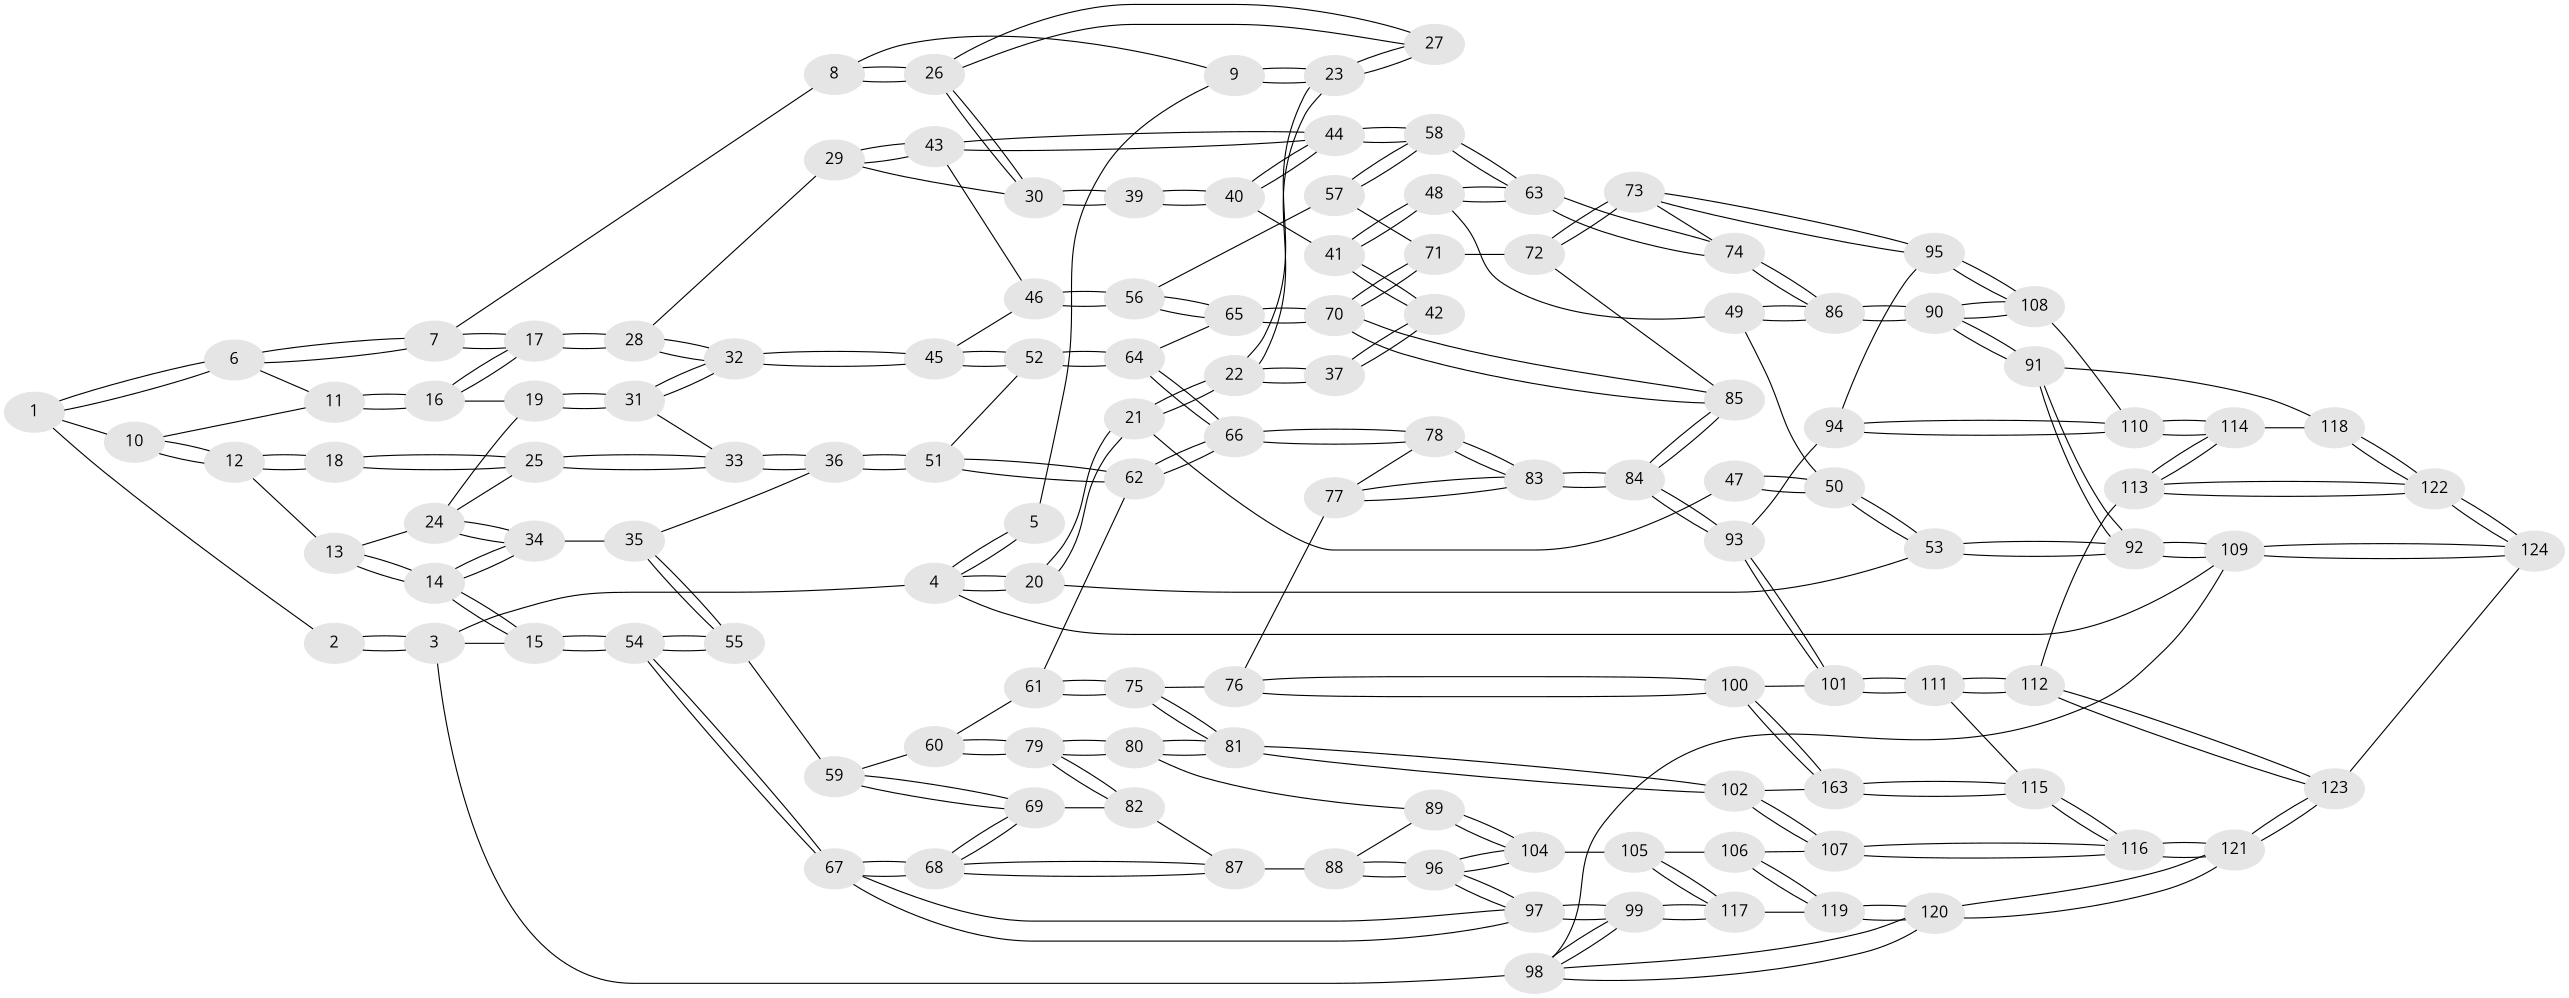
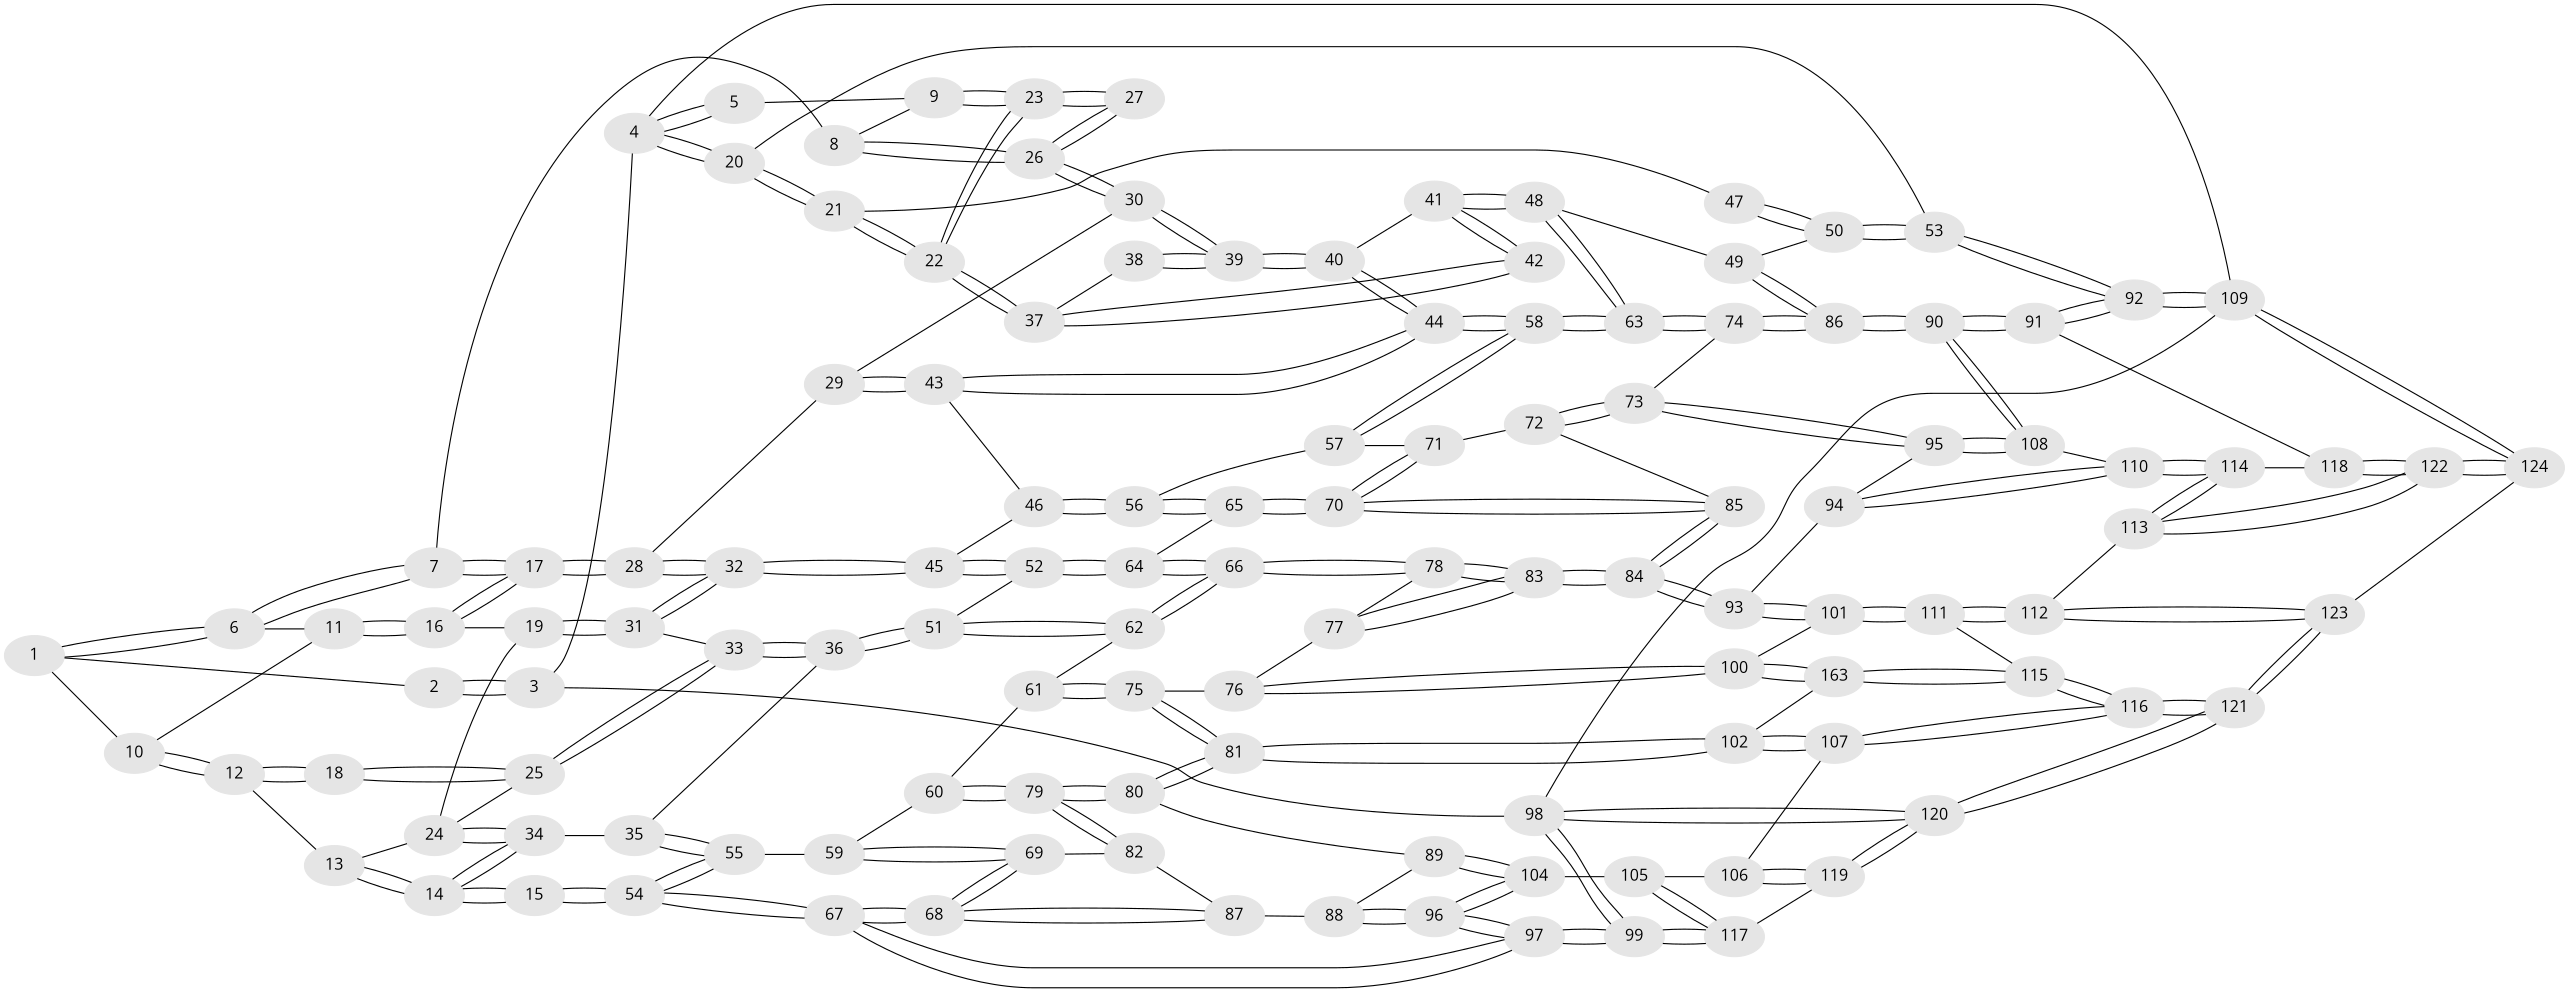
  graph {
    fontname="Open Sans"
    rankdir=LR
    node [color=gray90 fontname="Open Sans" style=filled]
    edge [fontname="Open Sans"]
    1
    2
    6
    10
    3
    7
    11
    4
    15
    98
    12
    5
    20
    109
    54
    99
    120
    9
    21
    53
    124
    23
    8
    17
    16
    26
    28
    27
    30
    13
    18
    19
    14
    24
    25
    34
    35
    55
    67
    31
    29
    32
    33
    22
    47
    92
    37
    50
+   38
    42
    36
    39
    43
    45
    44
    46
    40
    52
    51
    59
    62
    41
    48
    58
    49
    63
    56
    64
    57
    65
    86
    74
    90
    66
    68
    97
    60
    69
    71
    70
    72
    61
    79
    82
    75
    80
    76
    81
    78
    85
    83
    87
    88
    73
    95
    108
    77
    100
    102
    101
    n101 [label=163]
    84
    89
    104
    107
    93
    94
    91
    96
    105
    118
    110
    122
    111
    114
    117
    121
    119
    115
    112
    116
    106
    113
    123
    1 -- 2
    1 -- 6
    1 -- 6
    1 -- 10
    2 -- 3
    2 -- 3
    6 -- 7
    6 -- 7
    6 -- 11
    10 -- 11
    10 -- 12
    10 -- 12
    3 -- 4
-   3 -- 15
    3 -- 98
    7 -- 8
    7 -- 17
    7 -- 17
    11 -- 16
    11 -- 16
    4 -- 5
    4 -- 5
    4 -- 20
    4 -- 20
    4 -- 109
    15 -- 54
    15 -- 54
    98 -- 109
    98 -- 99
    98 -- 99
    98 -- 120
    98 -- 120
    12 -- 13
    12 -- 18
    12 -- 18
    5 -- 9
    20 -- 21
    20 -- 21
    20 -- 53
    109 -- 124
    109 -- 124
    54 -- 55
    54 -- 55
    54 -- 67
    54 -- 67
    99 -- 117
    99 -- 117
    120 -- 121
    120 -- 121
    9 -- 23
    9 -- 23
    21 -- 22
    21 -- 22
    21 -- 47
    53 -- 92
    53 -- 92
    23 -- 27
    23 -- 27
    8 -- 9
    8 -- 26
    8 -- 26
    17 -- 28
    17 -- 28
    16 -- 17
    16 -- 17
    16 -- 19
    26 -- 27
    26 -- 27
    26 -- 30
    26 -- 30
    28 -- 29
    28 -- 32
    28 -- 32
    30 -- 39
    30 -- 39
    13 -- 14
    13 -- 14
    13 -- 24
    18 -- 25
    18 -- 25
    19 -- 31
    19 -- 31
    14 -- 15
    14 -- 15
    14 -- 34
    14 -- 34
    24 -- 19
    24 -- 25
    24 -- 34
    24 -- 34
    25 -- 33
    25 -- 33
    34 -- 35
    35 -- 55
    35 -- 55
    35 -- 36
    55 -- 59
    67 -- 68
    67 -- 68
    67 -- 97
    67 -- 97
    31 -- 32
    31 -- 32
    31 -- 33
    29 -- 30
    29 -- 43
    29 -- 43
    32 -- 45
    32 -- 45
    33 -- 36
    33 -- 36
    22 -- 23
    22 -- 23
    22 -- 37
    22 -- 37
    47 -- 50
    47 -- 50
    92 -- 109
    92 -- 109
+   37 -- 38
    37 -- 42
    37 -- 42
    50 -- 53
    50 -- 53
+   38 -- 39
+   38 -- 39
    36 -- 51
    36 -- 51
    39 -- 40
    39 -- 40
    43 -- 44
    43 -- 44
    43 -- 46
    45 -- 46
    45 -- 52
    45 -- 52
    44 -- 58
    44 -- 58
    46 -- 56
    46 -- 56
    40 -- 44
    40 -- 44
    40 -- 41
    52 -- 64
    52 -- 64
    51 -- 52
    51 -- 62
    51 -- 62
    59 -- 60
    59 -- 69
    59 -- 69
    62 -- 66
    62 -- 66
    41 -- 42
    41 -- 42
    41 -- 48
    41 -- 48
    48 -- 49
    48 -- 63
    48 -- 63
    58 -- 63
    58 -- 63
    49 -- 50
    49 -- 86
    49 -- 86
    63 -- 74
    63 -- 74
    56 -- 57
    56 -- 65
    56 -- 65
    64 -- 65
    64 -- 66
    64 -- 66
    57 -- 58
    57 -- 58
    57 -- 71
    65 -- 70
    65 -- 70
    86 -- 90
    86 -- 90
    74 -- 86
    74 -- 86
    90 -- 108
    90 -- 108
    90 -- 91
    90 -- 91
    66 -- 78
    66 -- 78
    68 -- 69
    68 -- 69
    68 -- 87
    68 -- 87
    97 -- 99
    97 -- 99
    60 -- 61
    60 -- 79
    60 -- 79
    69 -- 82
    71 -- 72
    70 -- 71
    70 -- 71
    70 -- 85
    70 -- 85
    72 -- 85
    72 -- 73
    72 -- 73
    61 -- 62
    61 -- 75
    61 -- 75
    79 -- 82
    79 -- 82
    79 -- 80
    79 -- 80
    82 -- 87
    75 -- 76
    75 -- 81
    75 -- 81
    80 -- 81
    80 -- 81
    80 -- 89
    76 -- 77
    76 -- 100
    76 -- 100
    81 -- 102
    81 -- 102
    78 -- 83
    78 -- 83
    83 -- 84
    83 -- 84
    87 -- 88
    88 -- 89
    88 -- 96
    88 -- 96
    73 -- 74
    73 -- 95
    73 -- 95
    95 -- 108
    95 -- 108
    108 -- 110
    77 -- 78
    77 -- 83
    77 -- 83
    100 -- 101
    100 -- n101
    100 -- n101
    102 -- n101
    102 -- 107
    102 -- 107
    101 -- 111
    101 -- 111
    n101 -- 115
    n101 -- 115
    84 -- 85
    84 -- 85
    84 -- 93
    84 -- 93
    89 -- 104
    89 -- 104
    104 -- 105
    107 -- 116
    107 -- 116
    93 -- 101
    93 -- 101
    93 -- 94
    94 -- 95
    94 -- 110
    94 -- 110
    91 -- 92
    91 -- 92
    91 -- 118
    96 -- 97
    96 -- 97
    96 -- 104
    96 -- 104
    105 -- 117
    105 -- 117
    105 -- 106
    118 -- 122
    118 -- 122
    110 -- 114
    110 -- 114
    122 -- 124
    122 -- 124
    111 -- 115
    111 -- 112
    111 -- 112
    114 -- 118
    117 -- 119
    121 -- 123
    121 -- 123
    119 -- 120
    119 -- 120
    115 -- 116
    115 -- 116
    112 -- 113
    112 -- 123
    112 -- 123
    116 -- 121
    116 -- 121
    106 -- 107
    106 -- 119
    106 -- 119
    113 -- 122
    113 -- 122
    113 -- 114
    113 -- 114
    123 -- 124
  }
